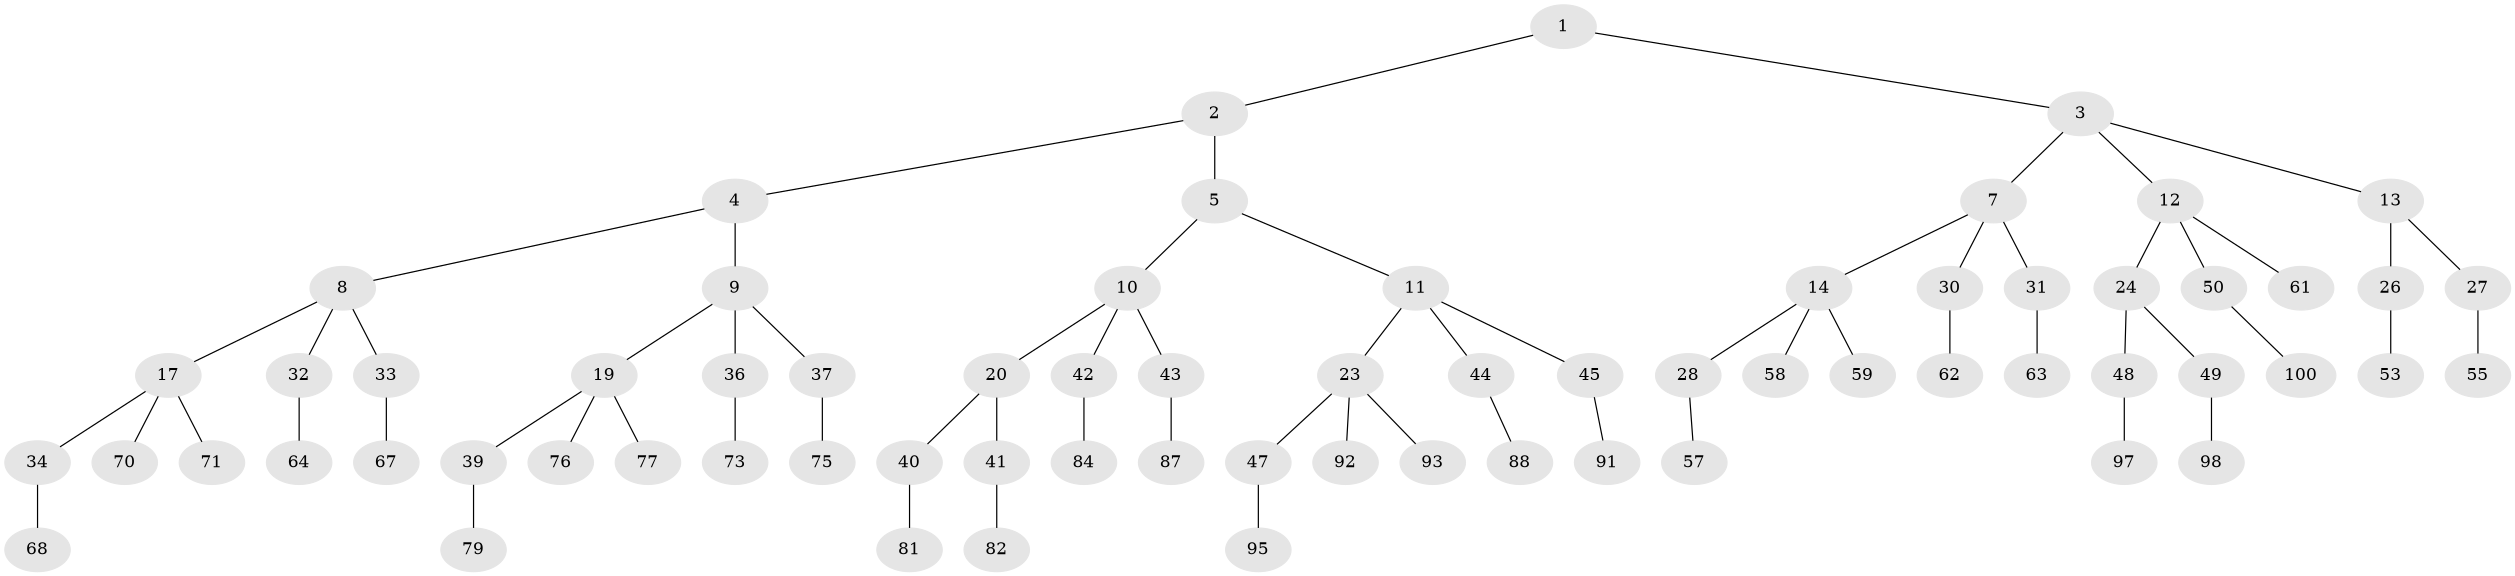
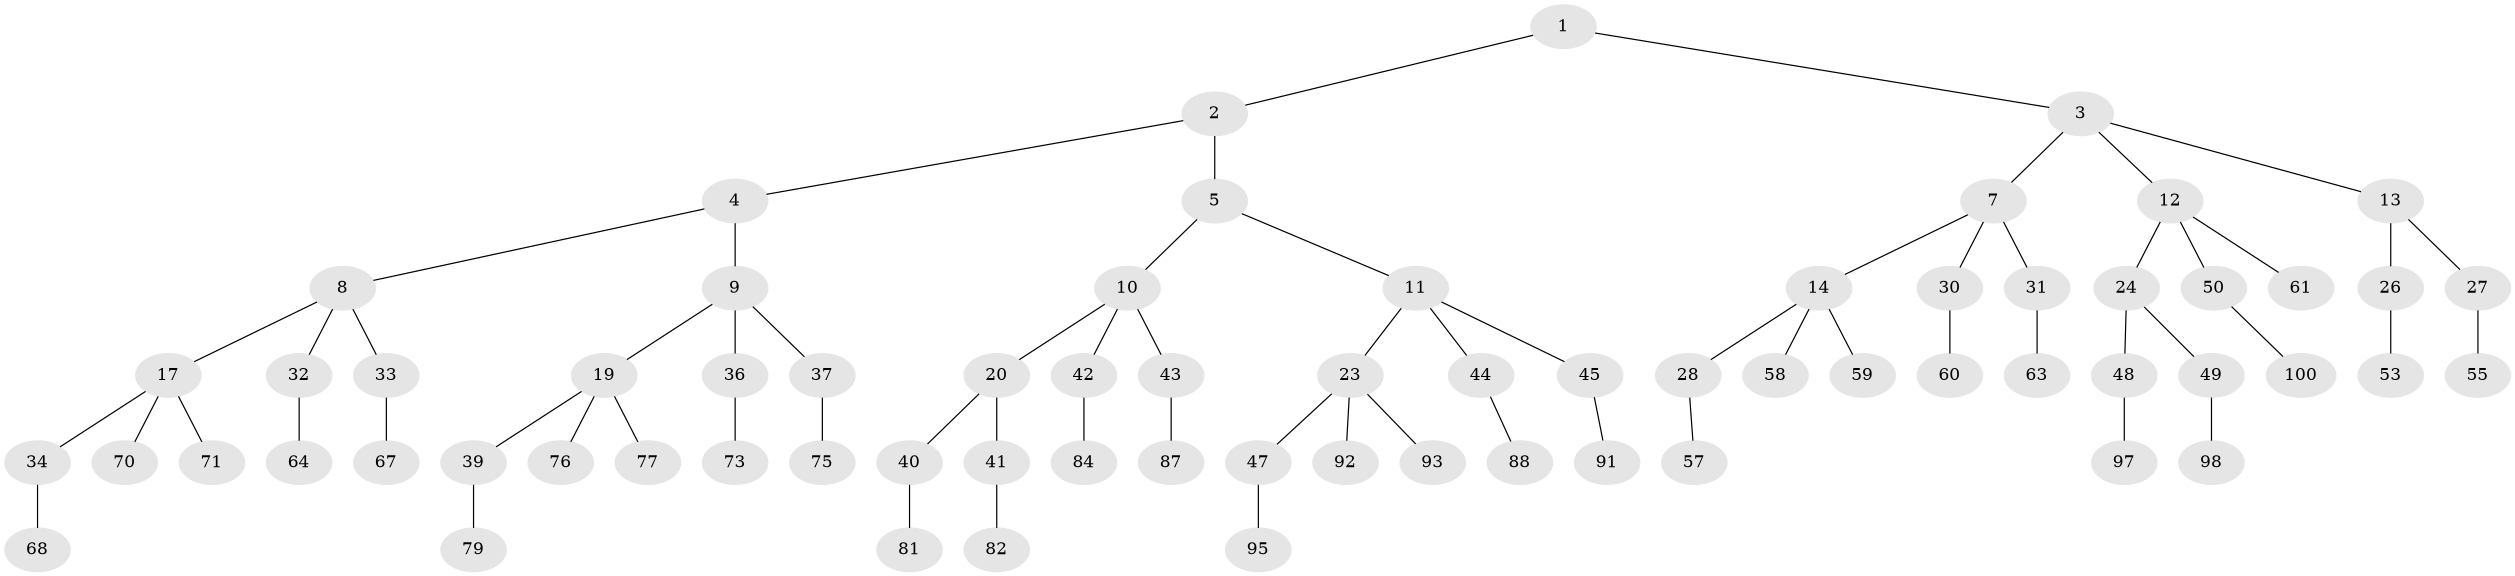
  graph {
    node [color=gray90 latent=0.2 style=filled]
    2 [latent=1]
    4 [latent=0.5]
    5 [latent=0.5]
    1 [latent=""]
    3 [latent=1 super="+6"]
    7 [latent=0.5 super="+15"]
    12 [latent=0.333333 super="+25"]
    13 [latent=0.333333]
    8 [latent=0.333333 super="+16"]
    9 [latent=0.333333 super="+18"]
    10 [latent=0.333333 super="+21"]
    11 [latent=0.333333 super="+22"]
    14 [latent=0.333333 super="+29"]
    30 [latent=0.25 super="+61"]
    31 [latent=0.25 super="+62"]
    24 [latent=0.25]
    50
    n18 [label=61]
    26 [latent=0.25 super="+52"]
    27 [latent=0.25 super="+54"]
    17 [latent=0.25 super="+35"]
    32 [super="+65"]
    33 [super="+66"]
    19 [latent=0.25 super="+38"]
    36 [super="+72"]
    37 [super="+74"]
    20 [latent=0.25]
    42 [super="+85"]
    43 [super="+86"]
    23 [latent=0.25 super="+46"]
    44 [super="+89"]
    45 [super="+90"]
    28 [latent=0.25 super="+56"]
    58
    59
-   60 [label=62]
+   60
    63
    34 [super="+69"]
    70 [latent=0.166667]
    71 [latent=0.166667]
    64 [latent=0.166667]
    67 [latent=0.166667]
    39 [super="+78"]
    76 [latent=0.166667]
    77 [latent=0.166667]
    73 [latent=0.166667]
    75 [latent=0.166667]
    40 [super="+80"]
    41 [super="+83"]
    84 [latent=0.166667]
    87 [latent=0.166667]
    47 [super="+94"]
    92 [latent=0.166667]
    93 [latent=0.166667]
    88 [latent=0.166667]
    91 [latent=0.166667]
    48 [super="+96"]
    49 [super="+99"]
    100 [latent=0.166667]
    53
    55
    57
    68 [latent=0.166667]
    79 [latent=0.166667]
    81 [latent=0.166667]
    82 [latent=0.166667]
    95 [latent=0.166667]
    97 [latent=0.166667]
    98 [latent=0.166667]
    2 -- 4
    2 -- 5
    4 -- 8
    4 -- 9
    5 -- 10
    5 -- 11
    1 -- 2
    1 -- 3
    3 -- 7
    3 -- 12
    3 -- 13
    7 -- 14
    7 -- 30
    7 -- 31
    12 -- 24
    12 -- 50
    12 -- n18
    13 -- 26
    13 -- 27
    8 -- 17
    8 -- 32
    8 -- 33
    9 -- 19
    9 -- 36
    9 -- 37
    10 -- 20
    10 -- 42
    10 -- 43
    11 -- 23
    11 -- 44
    11 -- 45
    14 -- 28
    14 -- 58
    14 -- 59
    30 -- 60
    31 -- 63
    24 -- 48
    24 -- 49
    50 -- 100
    26 -- 53
    27 -- 55
    17 -- 34
    17 -- 70
    17 -- 71
    32 -- 64
    33 -- 67
    19 -- 39
    19 -- 76
    19 -- 77
    36 -- 73
    37 -- 75
    20 -- 40
    20 -- 41
    42 -- 84
    43 -- 87
    23 -- 47
    23 -- 92
    23 -- 93
    44 -- 88
    45 -- 91
    28 -- 57
    34 -- 68
    39 -- 79
    40 -- 81
    41 -- 82
    47 -- 95
    48 -- 97
    49 -- 98
  }
